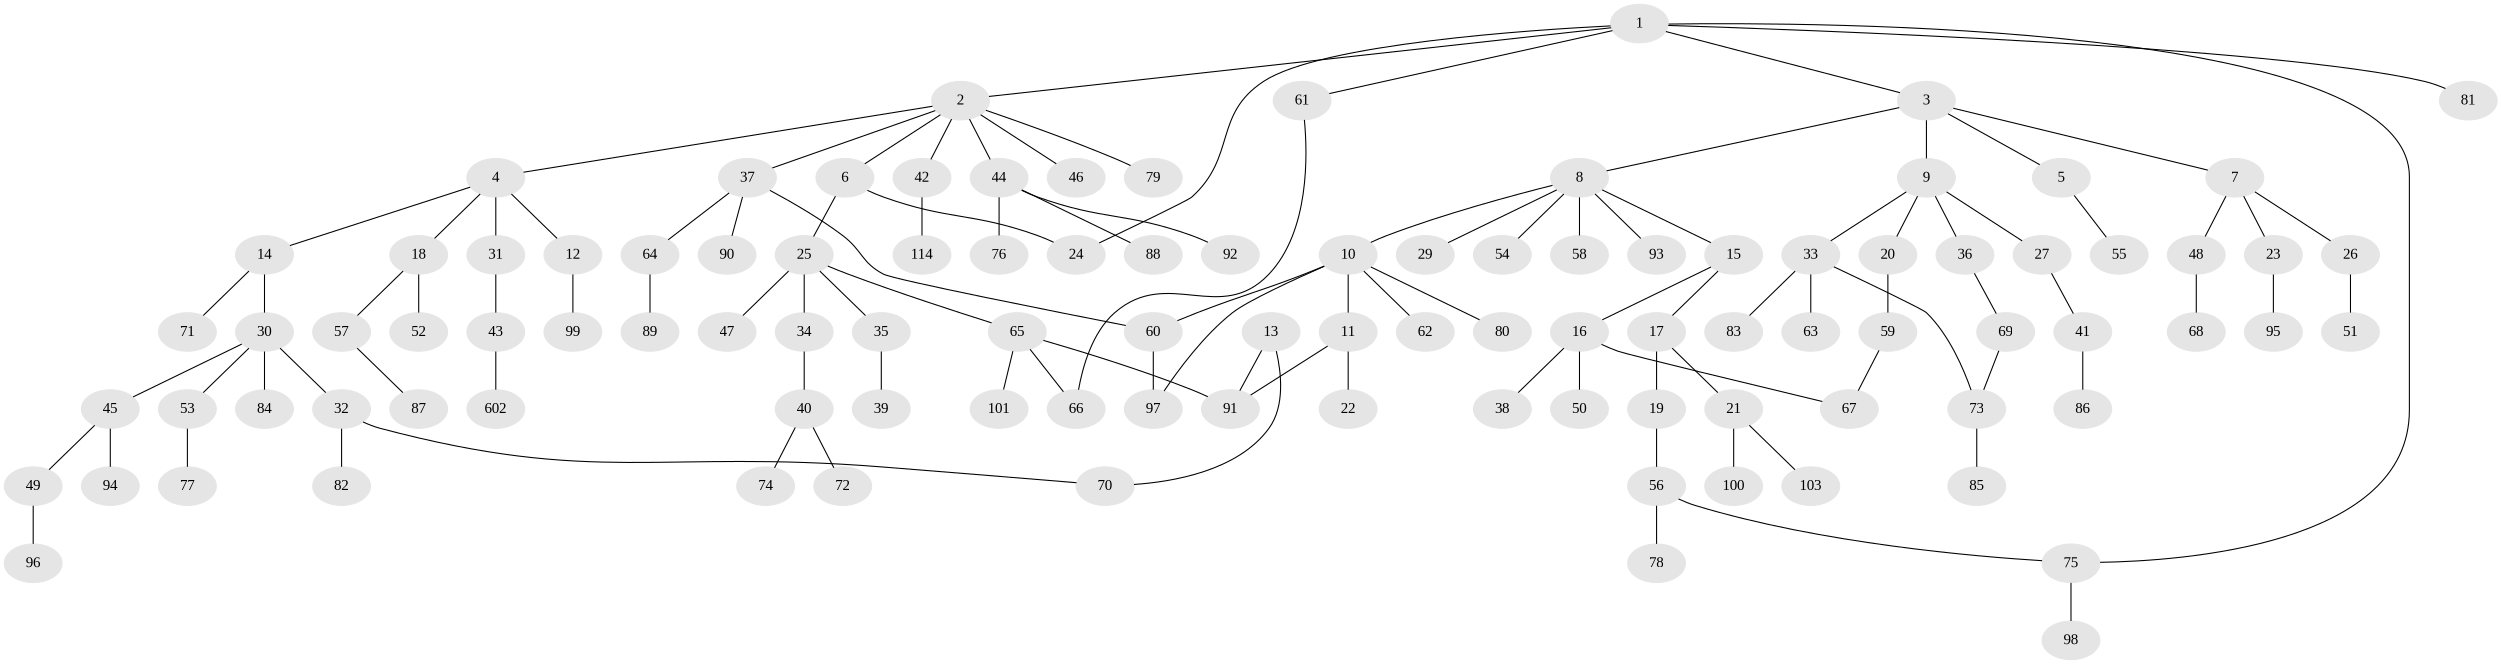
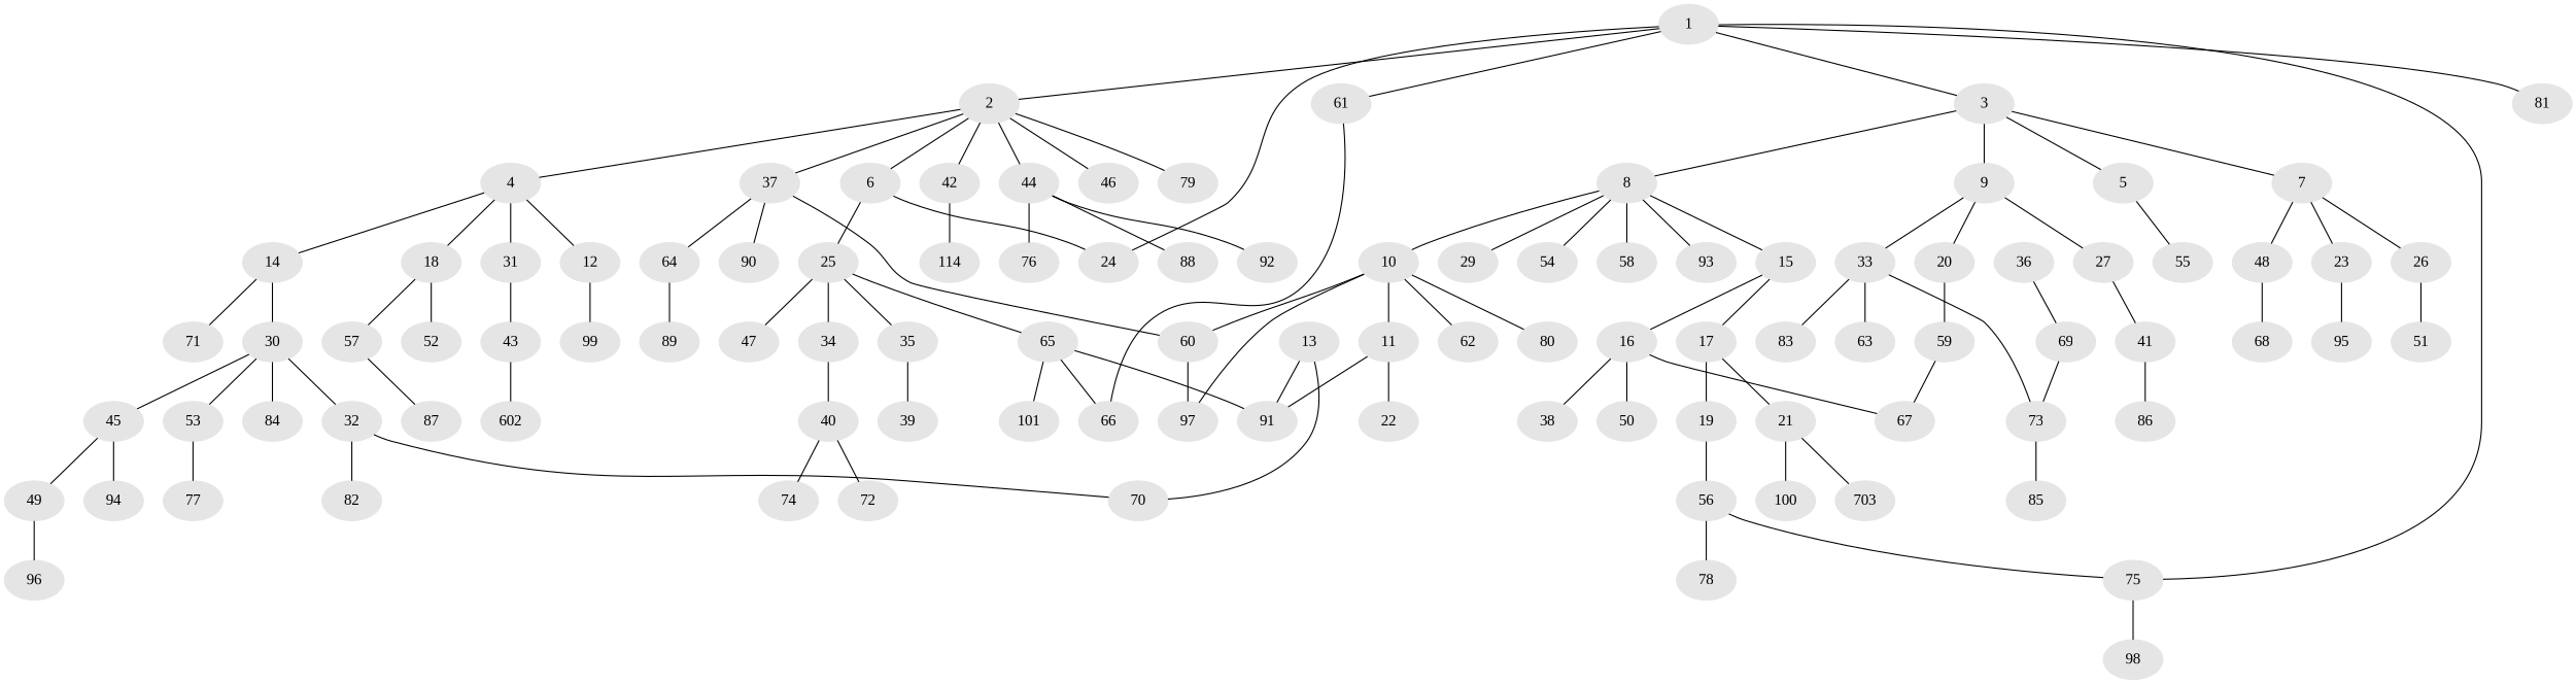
  graph {
    fontname="Liberation Serif"
    node [color=gray90 fontname="Liberation Serif" style=filled]
    edge [fontname="Liberation Serif"]
    1
    2
    3
    24
    61
    75
    81
    4
    6
    37
    42
    44
    46
    79
    5
    7
    8
    9
    66
    98
    12
    14
    18
    31
    25
    60
    64
    90
    n29 [label=114]
    76
    88
    92
    55
    23
    26
    48
    10
    15
    29
    54
    58
    93
    20
    27
    33
    36
    99
    30
    71
    52
    57
    43
    34
    35
    47
    65
    95
    51
    68
    11
    62
    80
    97
    16
    17
    59
    41
    63
    73
    83
    69
    22
    91
    13
    70
    84
    32
    45
    53
    38
    50
    67
    19
    21
    56
    100
-   103
+   103 [label=703]
    87
    78
    40
    39
    101
    86
    82
    49
    94
    77
    n98 [label=602]
    85
    72
    74
    89
    96
    1 -- 2
    1 -- 3
    1 -- 24
    1 -- 61
    1 -- 75
    1 -- 81
    2 -- 4
    2 -- 6
    2 -- 37
    2 -- 42
    2 -- 44
    2 -- 46
    2 -- 79
    3 -- 5
    3 -- 7
    3 -- 8
    3 -- 9
    61 -- 66
    75 -- 98
    4 -- 12
    4 -- 14
    4 -- 18
    4 -- 31
    6 -- 24
    6 -- 25
    37 -- 60
    37 -- 64
    37 -- 90
    42 -- n29
    44 -- 76
    44 -- 88
    44 -- 92
    5 -- 55
    7 -- 23
    7 -- 26
    7 -- 48
    8 -- 10
    8 -- 15
    8 -- 29
    8 -- 54
    8 -- 58
    8 -- 93
    9 -- 20
    9 -- 27
    9 -- 33
-   9 -- 36
    12 -- 99
    14 -- 30
    14 -- 71
    18 -- 52
    18 -- 57
    31 -- 43
    25 -- 34
    25 -- 35
    25 -- 47
    25 -- 65
    60 -- 97
    64 -- 89
    23 -- 95
    26 -- 51
    48 -- 68
    10 -- 60
    10 -- 11
    10 -- 62
    10 -- 80
    10 -- 97
    15 -- 16
    15 -- 17
    20 -- 59
    27 -- 41
    33 -- 63
    33 -- 73
    33 -- 83
    36 -- 69
    30 -- 84
    30 -- 32
    30 -- 45
    30 -- 53
    57 -- 87
    43 -- n98
    34 -- 40
    35 -- 39
    65 -- 66
    65 -- 91
    65 -- 101
    11 -- 22
    11 -- 91
    16 -- 38
    16 -- 50
    16 -- 67
    17 -- 19
    17 -- 21
    59 -- 67
    41 -- 86
    73 -- 85
    69 -- 73
    13 -- 91
    13 -- 70
    32 -- 70
    32 -- 82
    45 -- 49
    45 -- 94
    53 -- 77
    19 -- 56
    21 -- 100
    21 -- 103
    56 -- 75
    56 -- 78
    40 -- 72
    40 -- 74
    49 -- 96
  }
